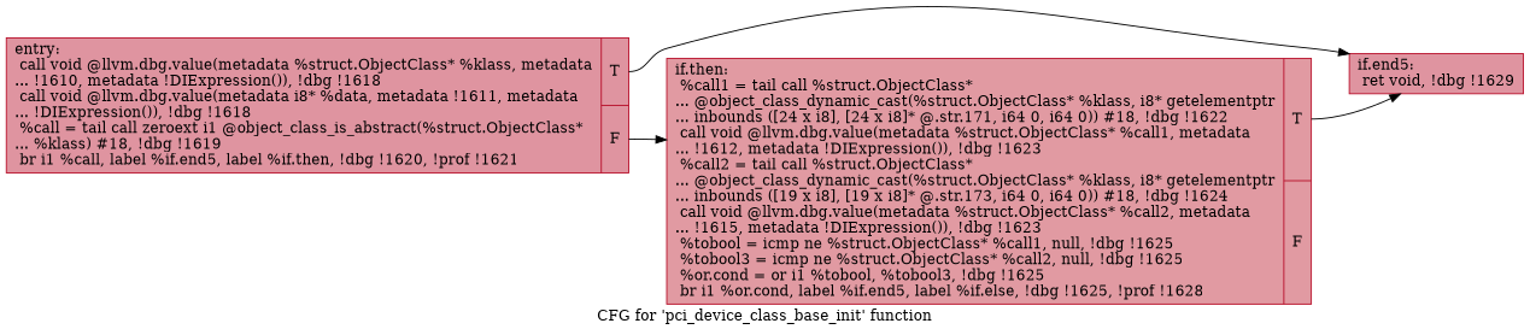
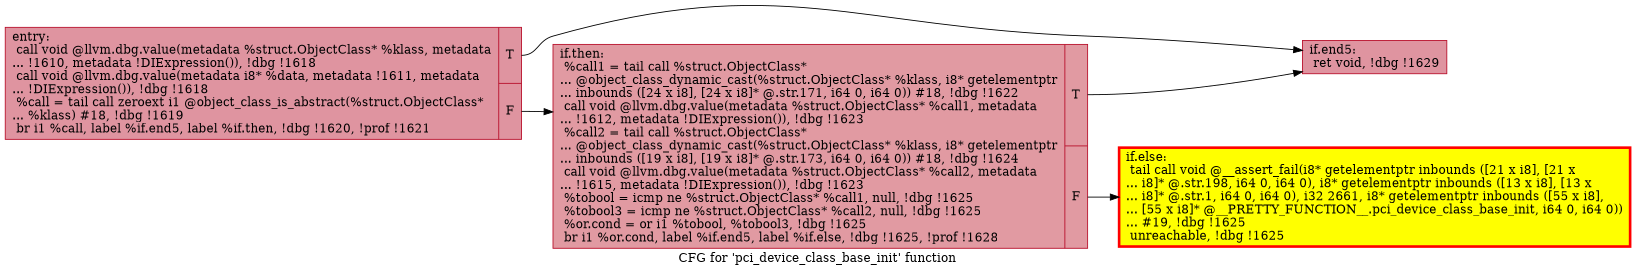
  digraph {
    label="CFG for 'pci_device_class_base_init' function"
    rankdir=LR
    node [color="#b70d28ff" fillcolor="#b70d2870" shape=record style=filled]
    edge [tailport=s0]
    n1 [label="{entry:\l  call void @llvm.dbg.value(metadata %struct.ObjectClass* %klass, metadata\l... !1610, metadata !DIExpression()), !dbg !1618\l  call void @llvm.dbg.value(metadata i8* %data, metadata !1611, metadata\l... !DIExpression()), !dbg !1618\l  %call = tail call zeroext i1 @object_class_is_abstract(%struct.ObjectClass*\l... %klass) #18, !dbg !1619\l  br i1 %call, label %if.end5, label %if.then, !dbg !1620, !prof !1621\l|{<s0>T|<s1>F}}"]
    n2 [label="{if.end5:                                          \l  ret void, !dbg !1629\l}"]
    n3 [fillcolor="#bb1b2c70" label="{if.then:                                          \l  %call1 = tail call %struct.ObjectClass*\l... @object_class_dynamic_cast(%struct.ObjectClass* %klass, i8* getelementptr\l... inbounds ([24 x i8], [24 x i8]* @.str.171, i64 0, i64 0)) #18, !dbg !1622\l  call void @llvm.dbg.value(metadata %struct.ObjectClass* %call1, metadata\l... !1612, metadata !DIExpression()), !dbg !1623\l  %call2 = tail call %struct.ObjectClass*\l... @object_class_dynamic_cast(%struct.ObjectClass* %klass, i8* getelementptr\l... inbounds ([19 x i8], [19 x i8]* @.str.173, i64 0, i64 0)) #18, !dbg !1624\l  call void @llvm.dbg.value(metadata %struct.ObjectClass* %call2, metadata\l... !1615, metadata !DIExpression()), !dbg !1623\l  %tobool = icmp ne %struct.ObjectClass* %call1, null, !dbg !1625\l  %tobool3 = icmp ne %struct.ObjectClass* %call2, null, !dbg !1625\l  %or.cond = or i1 %tobool, %tobool3, !dbg !1625\l  br i1 %or.cond, label %if.end5, label %if.else, !dbg !1625, !prof !1628\l|{<s0>T|<s1>F}}"]
+   n4 [color=red fillcolor=yellow label="{if.else:                                          \l  tail call void @__assert_fail(i8* getelementptr inbounds ([21 x i8], [21 x\l... i8]* @.str.198, i64 0, i64 0), i8* getelementptr inbounds ([13 x i8], [13 x\l... i8]* @.str.1, i64 0, i64 0), i32 2661, i8* getelementptr inbounds ([55 x i8],\l... [55 x i8]* @__PRETTY_FUNCTION__.pci_device_class_base_init, i64 0, i64 0))\l... #19, !dbg !1625\l  unreachable, !dbg !1625\l}" penwidth=3.0]
    n1 -> n2
    n1 -> n3 [tailport=s1]
    n3 -> n2
+   n3 -> n4 [tailport=s1]
  }
